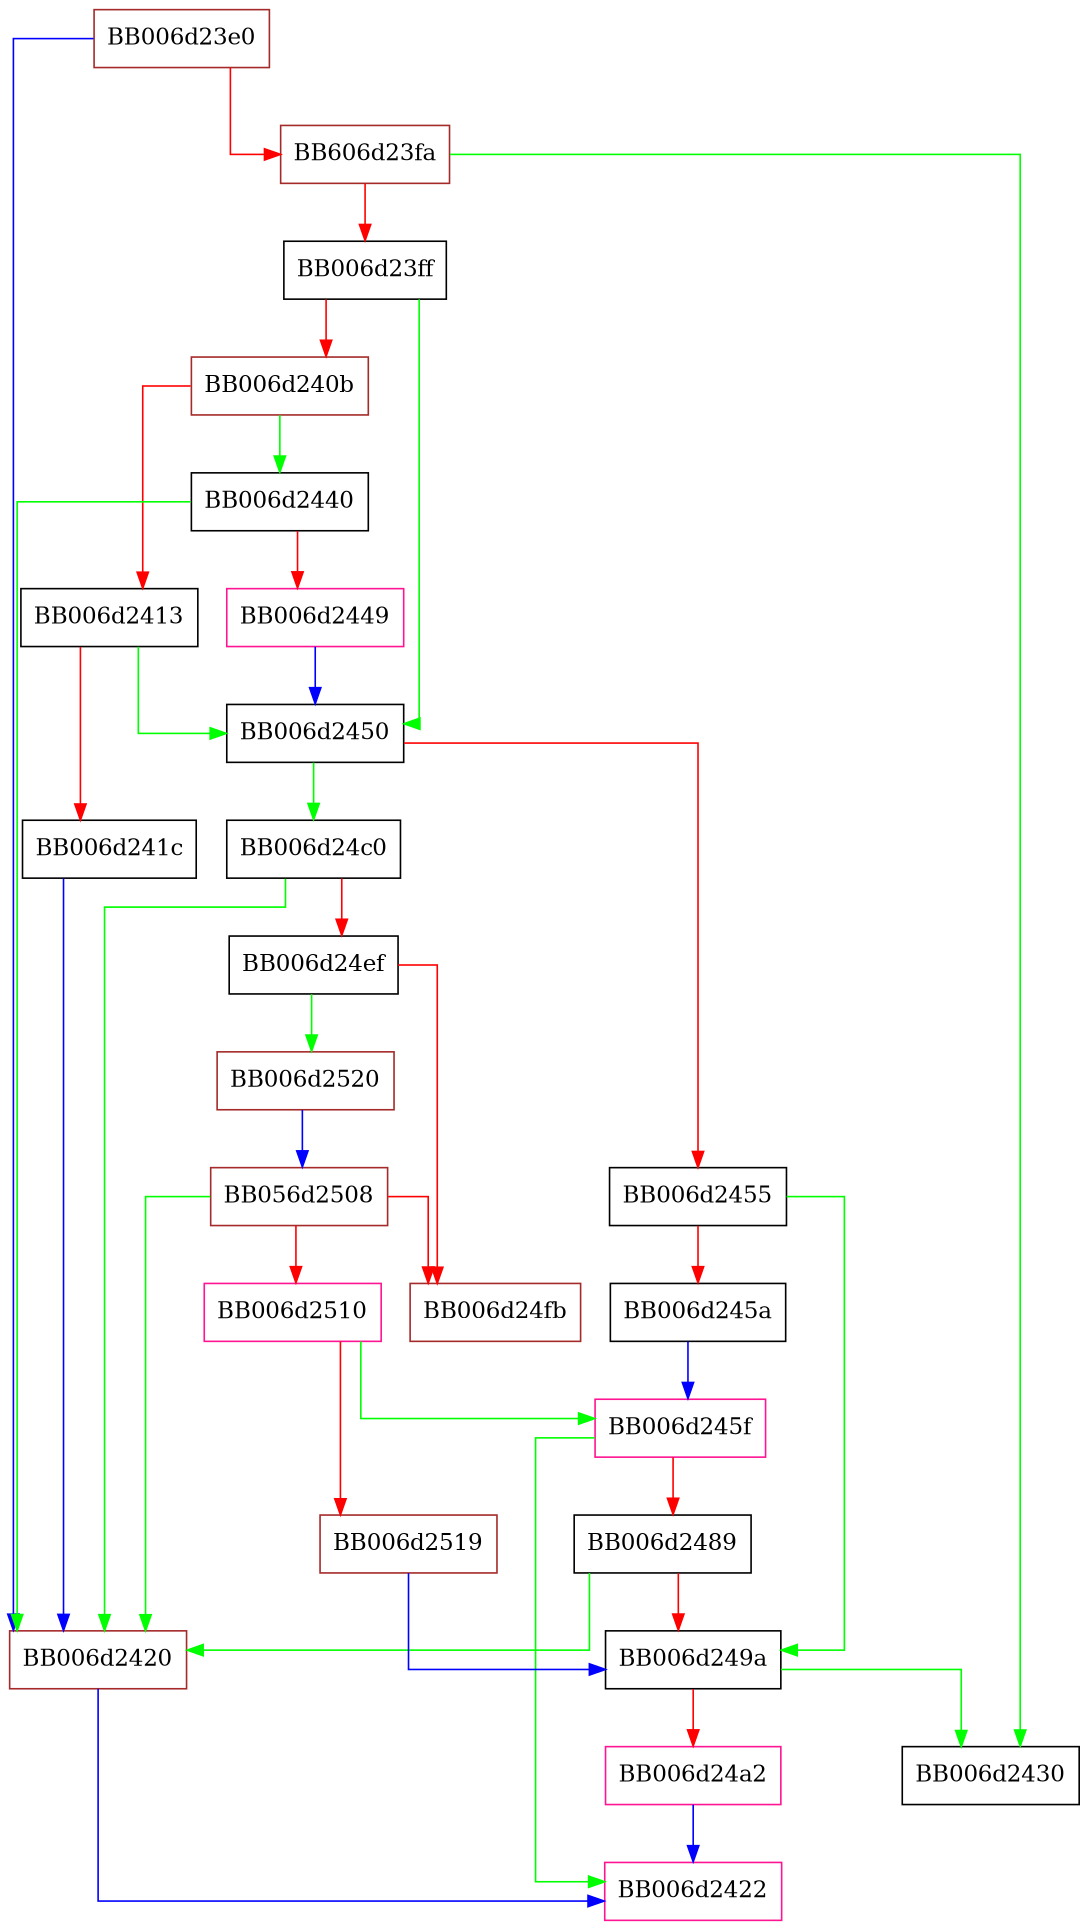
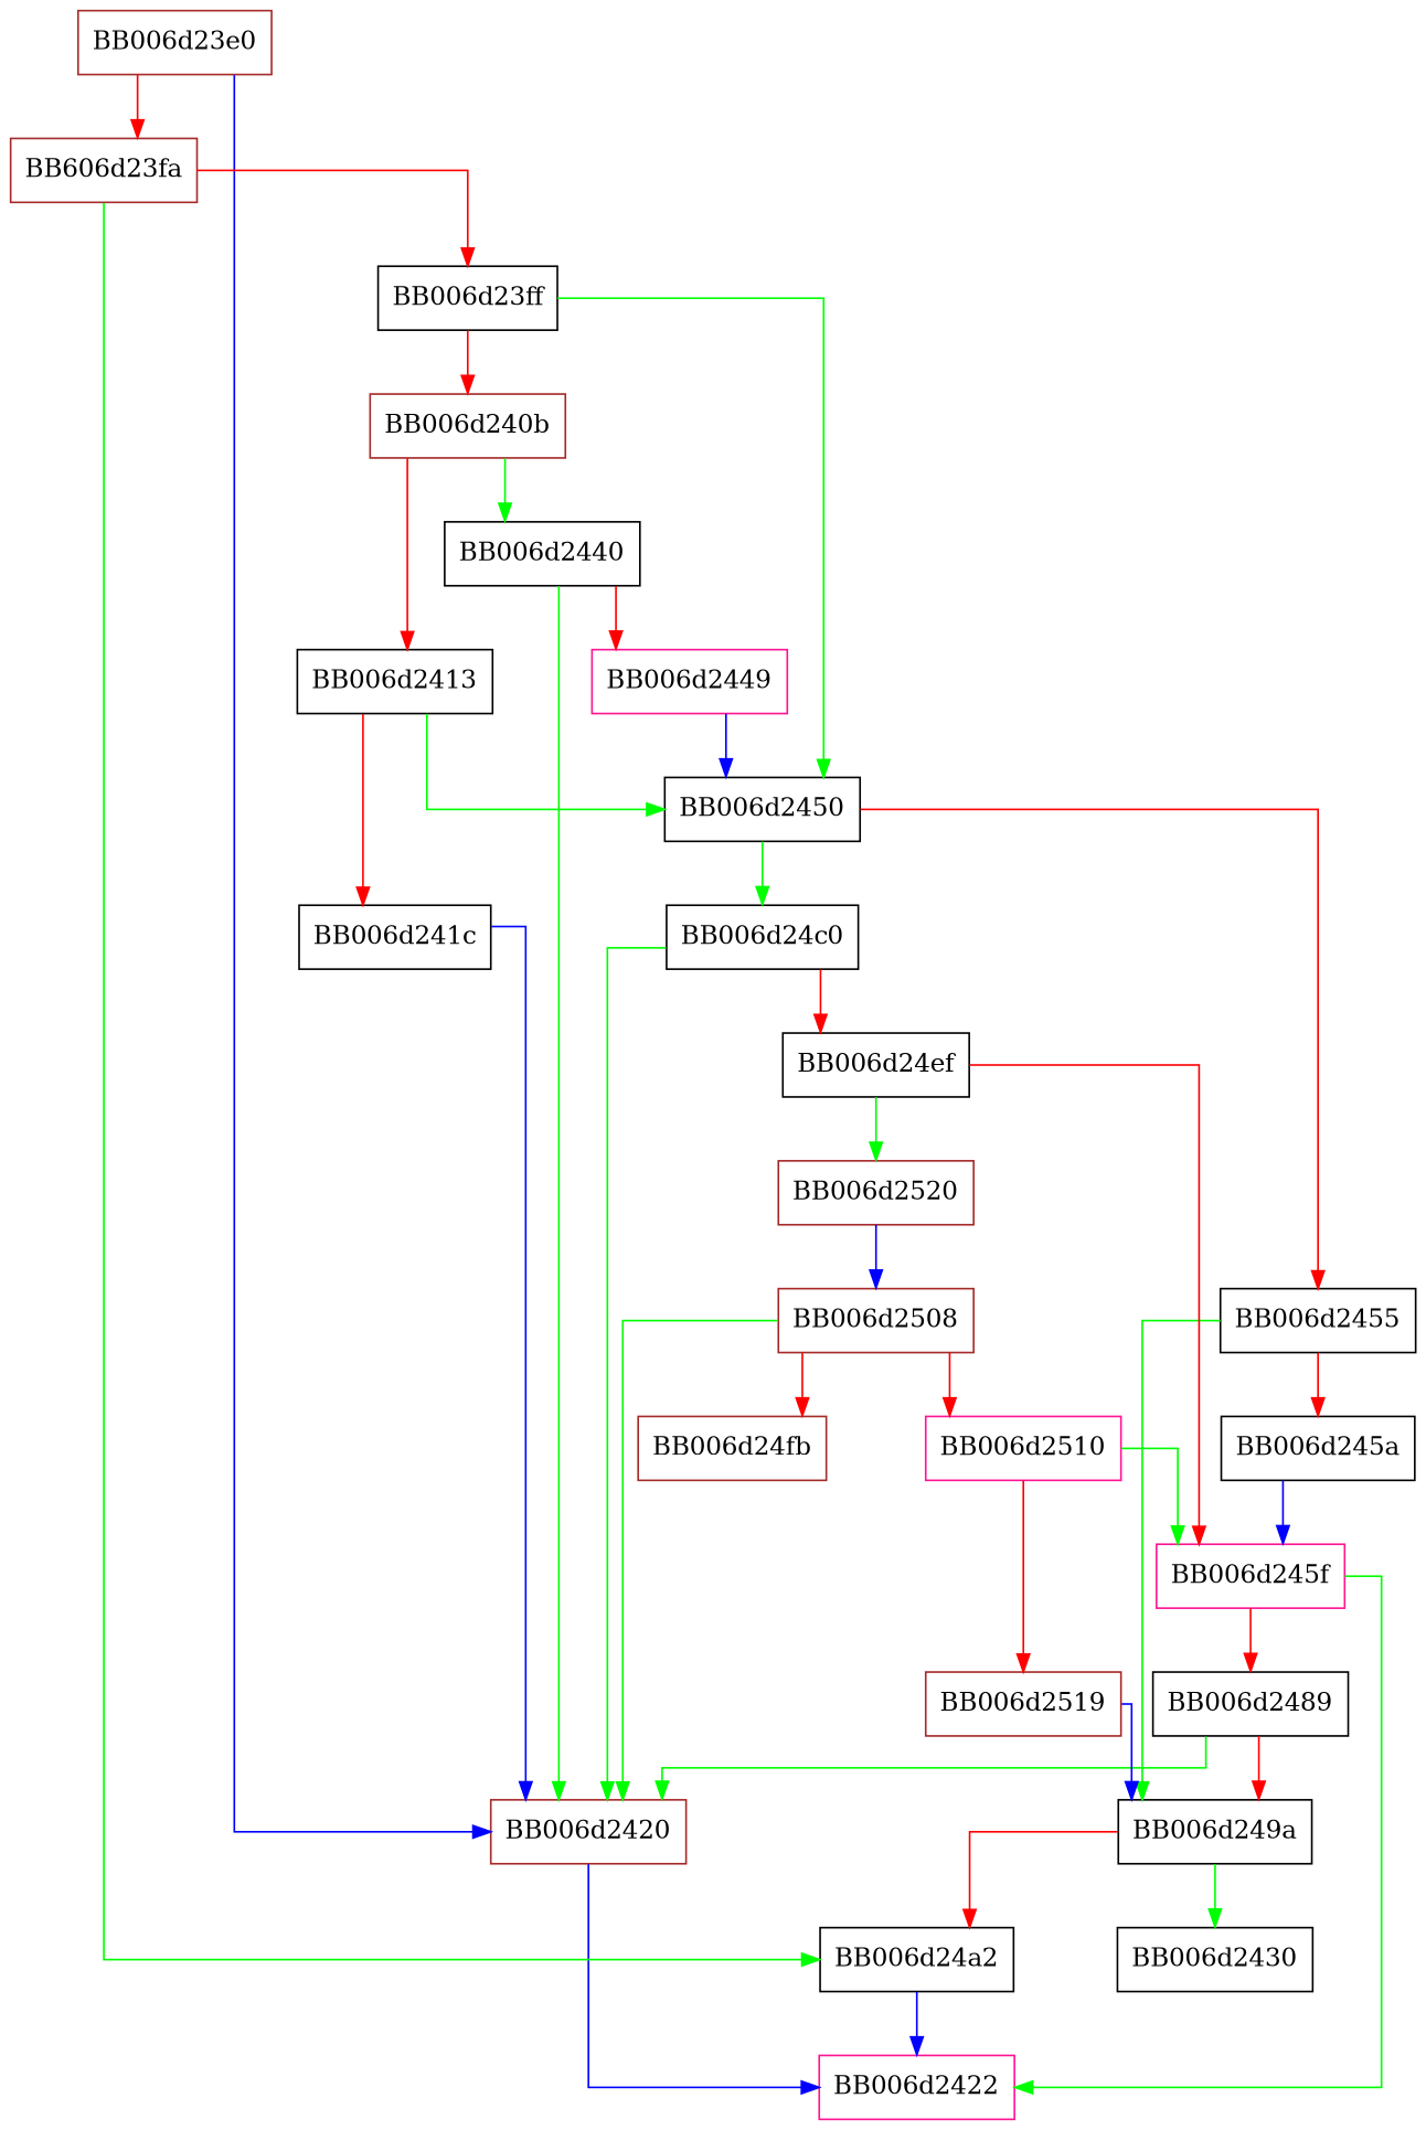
  digraph {
    splines=ortho
    node [color=black shape=box]
    edge [color=red]
    BB006d23e0 [color=brown]
    BB006d2420 [color=brown]
    n3 [color=brown label=BB606d23fa]
    BB006d2422 [color=deeppink]
    BB006d2430
    BB006d23ff
    BB006d2450
    BB006d240b [color=brown]
    BB006d24c0
    BB006d2455
    BB006d2440
    BB006d2413
    BB006d24ef
    BB006d249a
    BB006d245a
    BB006d2449 [color=deeppink]
    BB006d241c
    BB006d2520 [color=brown]
    BB006d24fb [color=brown]
-   BB006d24a2 [color=deeppink]
+   BB006d24a2
    BB006d245f [color=deeppink]
    BB006d2489
-   BB006d2508 [color=brown label=BB056d2508]
+   BB006d2508 [color=brown]
    BB006d2510 [color=deeppink]
    BB006d2519 [color=brown]
    BB006d23e0 -> BB006d2420 [color=blue]
    BB006d23e0 -> n3
    BB006d2420 -> BB006d2422 [color=blue]
-   n3 -> BB006d2430 [color=green]
+   n3 -> BB006d24a2 [color=green]
    n3 -> BB006d23ff
    BB006d23ff -> BB006d2450 [color=green]
    BB006d23ff -> BB006d240b
    BB006d2450 -> BB006d24c0 [color=green]
    BB006d2450 -> BB006d2455
    BB006d240b -> BB006d2440 [color=green]
    BB006d240b -> BB006d2413
    BB006d24c0 -> BB006d2420 [color=green]
    BB006d24c0 -> BB006d24ef
    BB006d2455 -> BB006d249a [color=green]
    BB006d2455 -> BB006d245a
    BB006d2440 -> BB006d2420 [color=green]
    BB006d2440 -> BB006d2449
    BB006d2413 -> BB006d2450 [color=green]
    BB006d2413 -> BB006d241c
    BB006d24ef -> BB006d2520 [color=green]
-   BB006d24ef -> BB006d24fb
+   BB006d24ef -> BB006d245f
    BB006d249a -> BB006d2430 [color=green]
    BB006d249a -> BB006d24a2
    BB006d245a -> BB006d245f [color=blue]
    BB006d2449 -> BB006d2450 [color=blue]
    BB006d241c -> BB006d2420 [color=blue]
    BB006d2520 -> BB006d2508 [color=blue]
    BB006d24a2 -> BB006d2422 [color=blue]
    BB006d245f -> BB006d2422 [color=green]
    BB006d245f -> BB006d2489
    BB006d2489 -> BB006d2420 [color=green]
    BB006d2489 -> BB006d249a
    BB006d2508 -> BB006d2420 [color=green]
    BB006d2508 -> BB006d24fb
    BB006d2508 -> BB006d2510
    BB006d2510 -> BB006d245f [color=green]
    BB006d2510 -> BB006d2519
    BB006d2519 -> BB006d249a [color=blue]
  }
